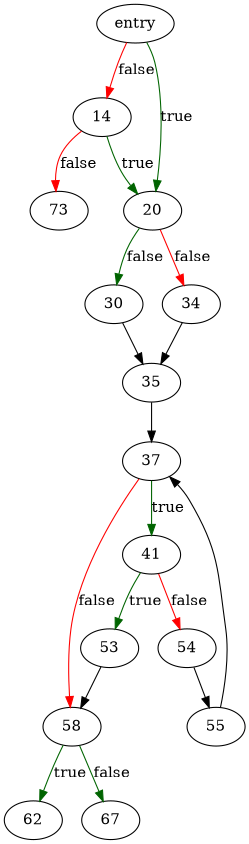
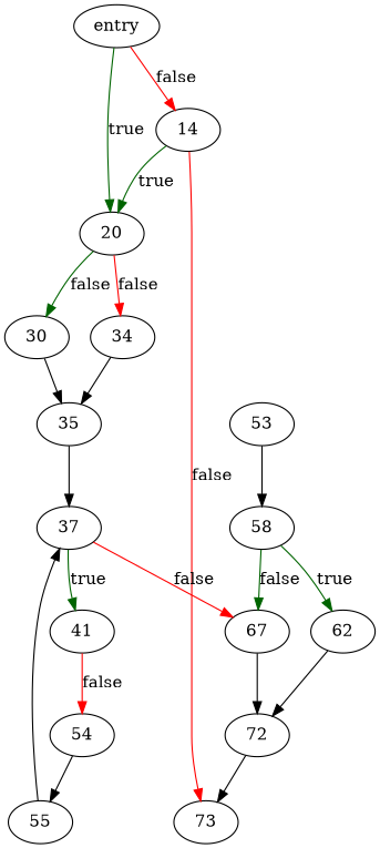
  digraph {
    n1 [label=entry]
    14
    20
    73
    30
    34
    35
    37
    41
    58
    53
    54
    62
    67
    55
+   72
    n1 -> 14 [color=red label=false]
    n1 -> 20 [color=darkgreen label=true]
    14 -> 20 [color=darkgreen label=true]
    14 -> 73 [color=red label=false]
    20 -> 30 [color=darkgreen label=false]
    20 -> 34 [color=red label=false]
    30 -> 35
    34 -> 35
    35 -> 37
    37 -> 41 [color=darkgreen label=true]
-   37 -> 58 [color=red label=false]
-   41 -> 53 [color=darkgreen label=true]
+   37 -> 67 [color=red label=false]
    41 -> 54 [color=red label=false]
    58 -> 62 [color=darkgreen label=true]
    58 -> 67 [color=darkgreen label=false]
    53 -> 58
    54 -> 55
+   62 -> 72
+   67 -> 72
    55 -> 37
+   72 -> 73
  }
